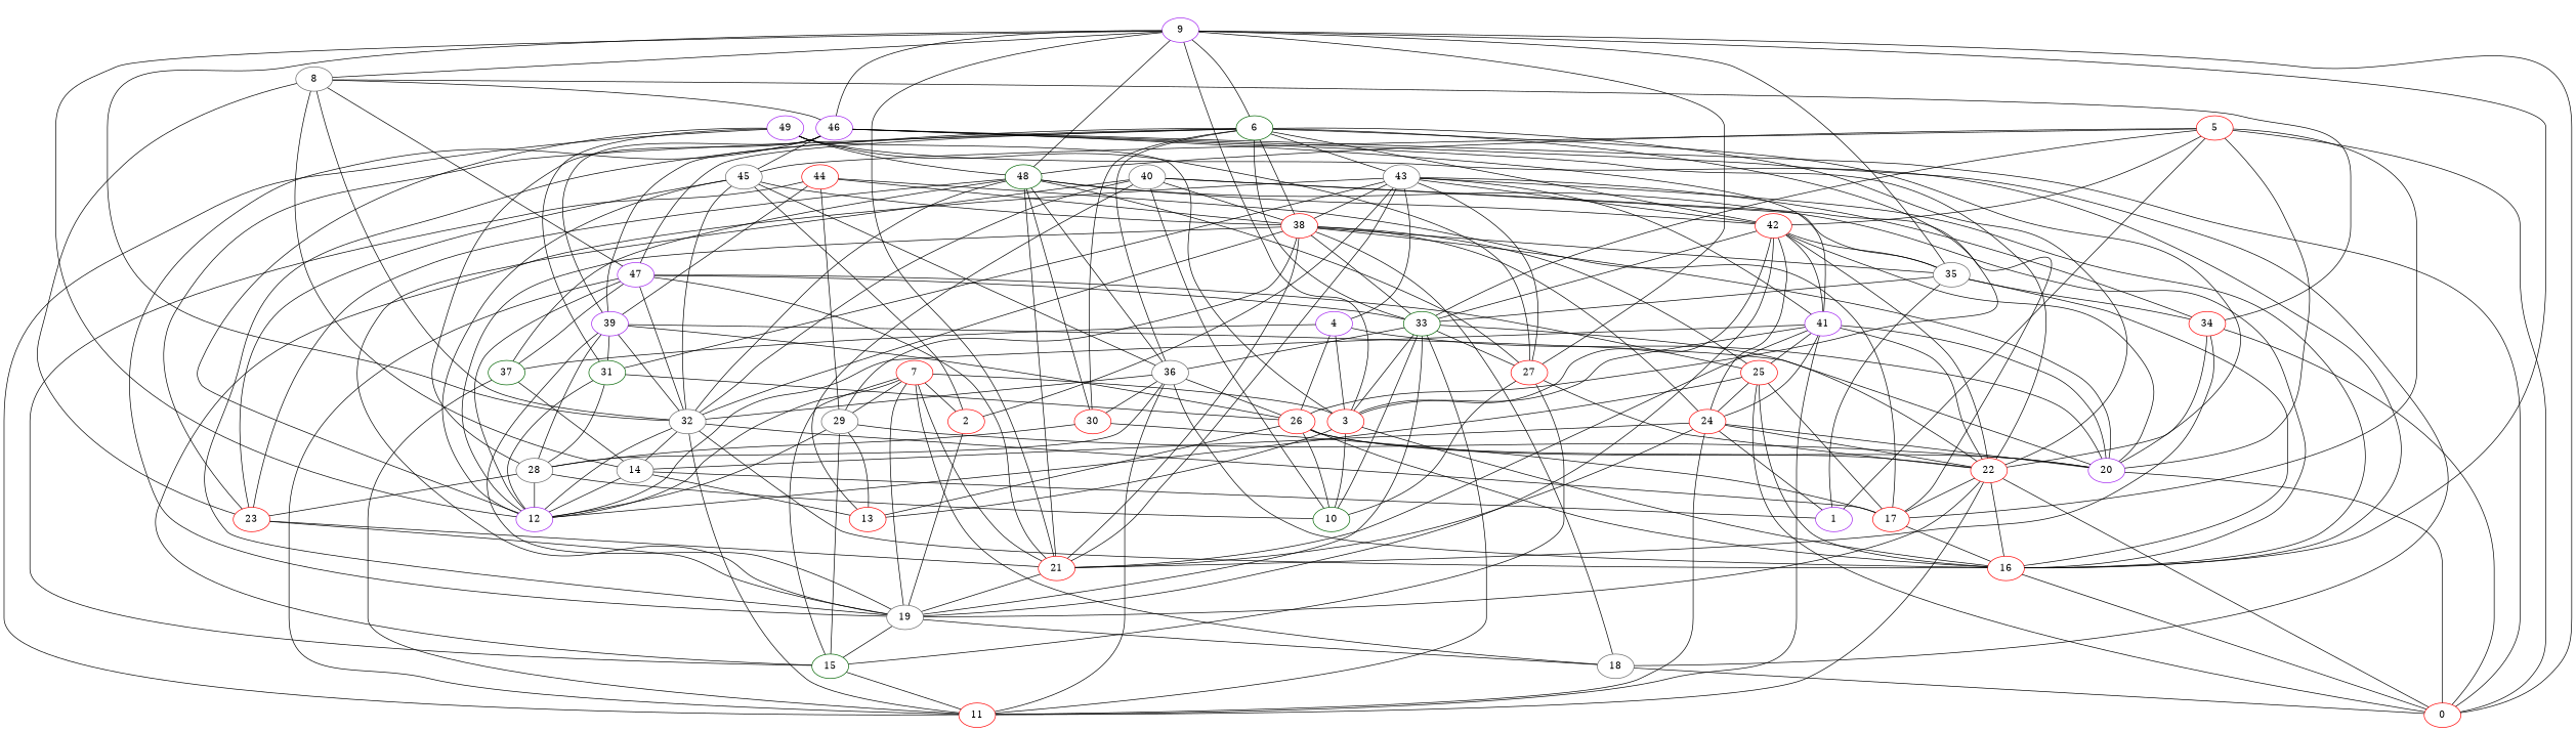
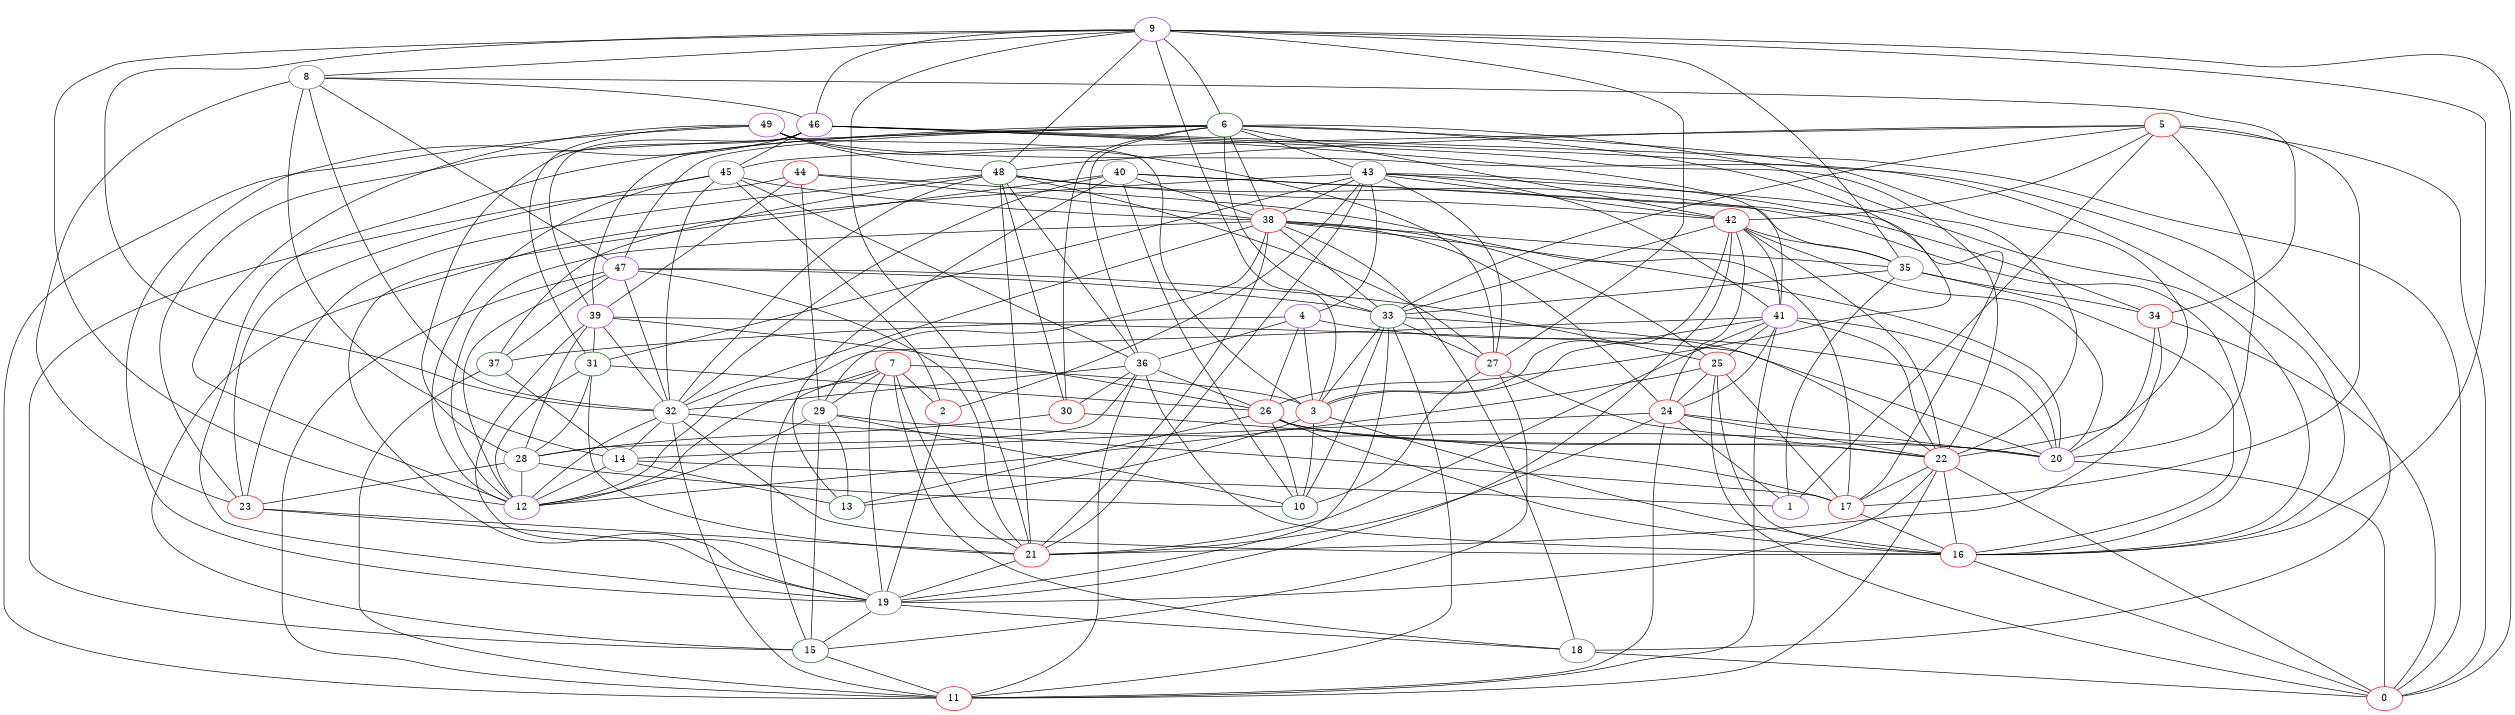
  digraph {
    node [color=red]
    edge [color=black dir=none]
    48 [color=darkgreen]
    42
    32 [color=gray40]
    23
    16
    27
    21
    36 [color=gray40]
    37 [color=darkgreen]
    30
    35 [color=gray40]
    3
    19 [color=gray40]
    24
    20 [color=purple]
    33 [color=darkgreen]
    22
    12 [color=purple]
    11
    14 [color=gray40]
    17
    9 [color=purple]
    6 [color=darkgreen]
    8 [color=gray40]
    0
    46 [color=purple]
    43 [color=gray40]
    26
    47 [color=purple]
    39 [color=purple]
    38
    34
    15 [color=darkgreen]
    10 [color=darkgreen]
    1 [color=purple]
-   13
+   13 [color=darkgreen]
    18 [color=gray40]
    49 [color=purple]
    31 [color=darkgreen]
    2
    4 [color=purple]
    41 [color=purple]
    25
    29 [color=gray40]
    28 [color=gray40]
    5
    45 [color=gray40]
    44
    7
    40 [color=gray40]
    subgraph sub_1 {
      48
      42
      32
      23
      16
      27
      21
      36
      37
      30
      35
      3
      19
      24
      20
      33
      22
      12
      11
      14
      17
      9
      6
      8
      0
      46
      43
      26
      47
      39
      38
      34
      15
      10
      1
      13
      18
      49
      31
      2
      4
      41
      25
      29
      28
      5
      45
      44
      7
      40
    }
    48 -> 42
    48 -> 32
    48 -> 23
    48 -> 16
    48 -> 27
    48 -> 21
    48 -> 36
    48 -> 37
    48 -> 30
    42 -> 35
    42 -> 3
    42 -> 19
    42 -> 24
    42 -> 20
    42 -> 33
    42 -> 22
    42 -> 41
    32 -> 16
    32 -> 12
    32 -> 11
    32 -> 14
    32 -> 17
    23 -> 21
    23 -> 19
    16 -> 0
    27 -> 22
    27 -> 15
    27 -> 10
    21 -> 19
    36 -> 32
    36 -> 16
    36 -> 30
    36 -> 11
    36 -> 26
    36 -> 28
    37 -> 11
    37 -> 14
    30 -> 17
    30 -> 28
    35 -> 16
    35 -> 33
    35 -> 34
    35 -> 1
    3 -> 16
    3 -> 10
    3 -> 13
    19 -> 15
    19 -> 18
    24 -> 21
    24 -> 20
    24 -> 22
    24 -> 11
    24 -> 14
    24 -> 1
    20 -> 0
    33 -> 27
    33 -> 3
    33 -> 19
    33 -> 22
    33 -> 11
    33 -> 10
    22 -> 16
    22 -> 19
    22 -> 11
    22 -> 17
    22 -> 0
    14 -> 12
    14 -> 1
    14 -> 13
    17 -> 16
    9 -> 48
    9 -> 32
    9 -> 16
    9 -> 27
    9 -> 21
    9 -> 35
    9 -> 3
    9 -> 12
    9 -> 6
    9 -> 8
    9 -> 0
    9 -> 46
    6 -> 42
    6 -> 23
    6 -> 36
    6 -> 30
    6 -> 19
    6 -> 20
    6 -> 33
    6 -> 22
    6 -> 43
    6 -> 26
    6 -> 47
    6 -> 39
    6 -> 38
    8 -> 32
    8 -> 23
    8 -> 14
    8 -> 46
    8 -> 47
    8 -> 34
    46 -> 19
    46 -> 22
    46 -> 0
    46 -> 39
    46 -> 18
    46 -> 41
    46 -> 28
    46 -> 45
    43 -> 42
    43 -> 16
    43 -> 27
    43 -> 21
    43 -> 38
    43 -> 34
    43 -> 15
    43 -> 31
    43 -> 2
    43 -> 4
    43 -> 41
    26 -> 16
    26 -> 20
    26 -> 22
    26 -> 10
    26 -> 13
    47 -> 32
    47 -> 21
    47 -> 37
    47 -> 33
    47 -> 12
    47 -> 11
    47 -> 25
    39 -> 32
    39 -> 19
    39 -> 20
    39 -> 26
    39 -> 31
    39 -> 28
    38 -> 32
    38 -> 21
    38 -> 35
    38 -> 24
    38 -> 20
    38 -> 33
    38 -> 12
    38 -> 18
    38 -> 25
    38 -> 29
    34 -> 21
    34 -> 22
    34 -> 0
    15 -> 11
    18 -> 0
    49 -> 48
    49 -> 16
    49 -> 27
    49 -> 3
    49 -> 12
    49 -> 11
    49 -> 31
+   31 -> 21
    31 -> 12
    31 -> 26
    31 -> 28
    2 -> 19
-   33 -> 36
+   4 -> 36
    4 -> 37
    4 -> 3
    4 -> 20
    4 -> 26
    41 -> 21
    41 -> 3
    41 -> 24
    41 -> 20
    41 -> 22
    41 -> 12
    41 -> 11
    41 -> 25
    25 -> 16
    25 -> 24
    25 -> 12
    25 -> 17
    25 -> 0
    29 -> 20
    29 -> 12
    29 -> 15
+   29 -> 10
    29 -> 13
    28 -> 23
    28 -> 12
    28 -> 10
    5 -> 48
    5 -> 42
    5 -> 20
    5 -> 33
    5 -> 17
    5 -> 0
    5 -> 1
    5 -> 45
    45 -> 32
    45 -> 23
    45 -> 36
    45 -> 12
    45 -> 38
    45 -> 2
    44 -> 17
    44 -> 39
    44 -> 38
    44 -> 15
    44 -> 29
    7 -> 21
    7 -> 3
    7 -> 19
    7 -> 12
    7 -> 15
    7 -> 18
    7 -> 2
    7 -> 29
    40 -> 32
    40 -> 35
    40 -> 19
    40 -> 17
    40 -> 38
    40 -> 10
    40 -> 13
  }
